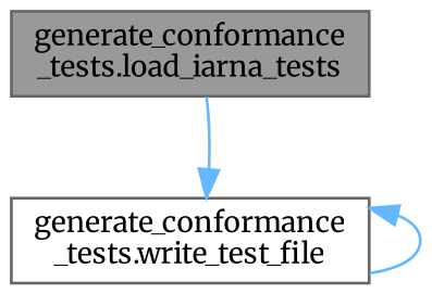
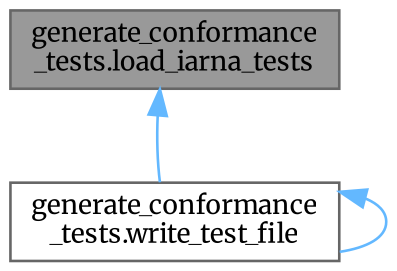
  digraph {
    rankdir=TB
    fontname=Merriweather
    node [fontname=Merriweather fontsize=10 shape=box style=filled]
    edge [color=steelblue1 dir=back fontname=Merriweather fontsize=10 labelfontname=Helvetica labelfontsize=10 style=solid]
    n1 [color=gray40 fillcolor=grey60 fontcolor=black height=0.2 label="generate_conformance\l_tests.load_iarna_tests" width=0.4]
    n2 [color=grey40 fillcolor=white height=0.2 label="generate_conformance\l_tests.write_test_file" width=0.4]
-   n2 -> n1
+   n1 -> n2
    n2 -> n2
  }
